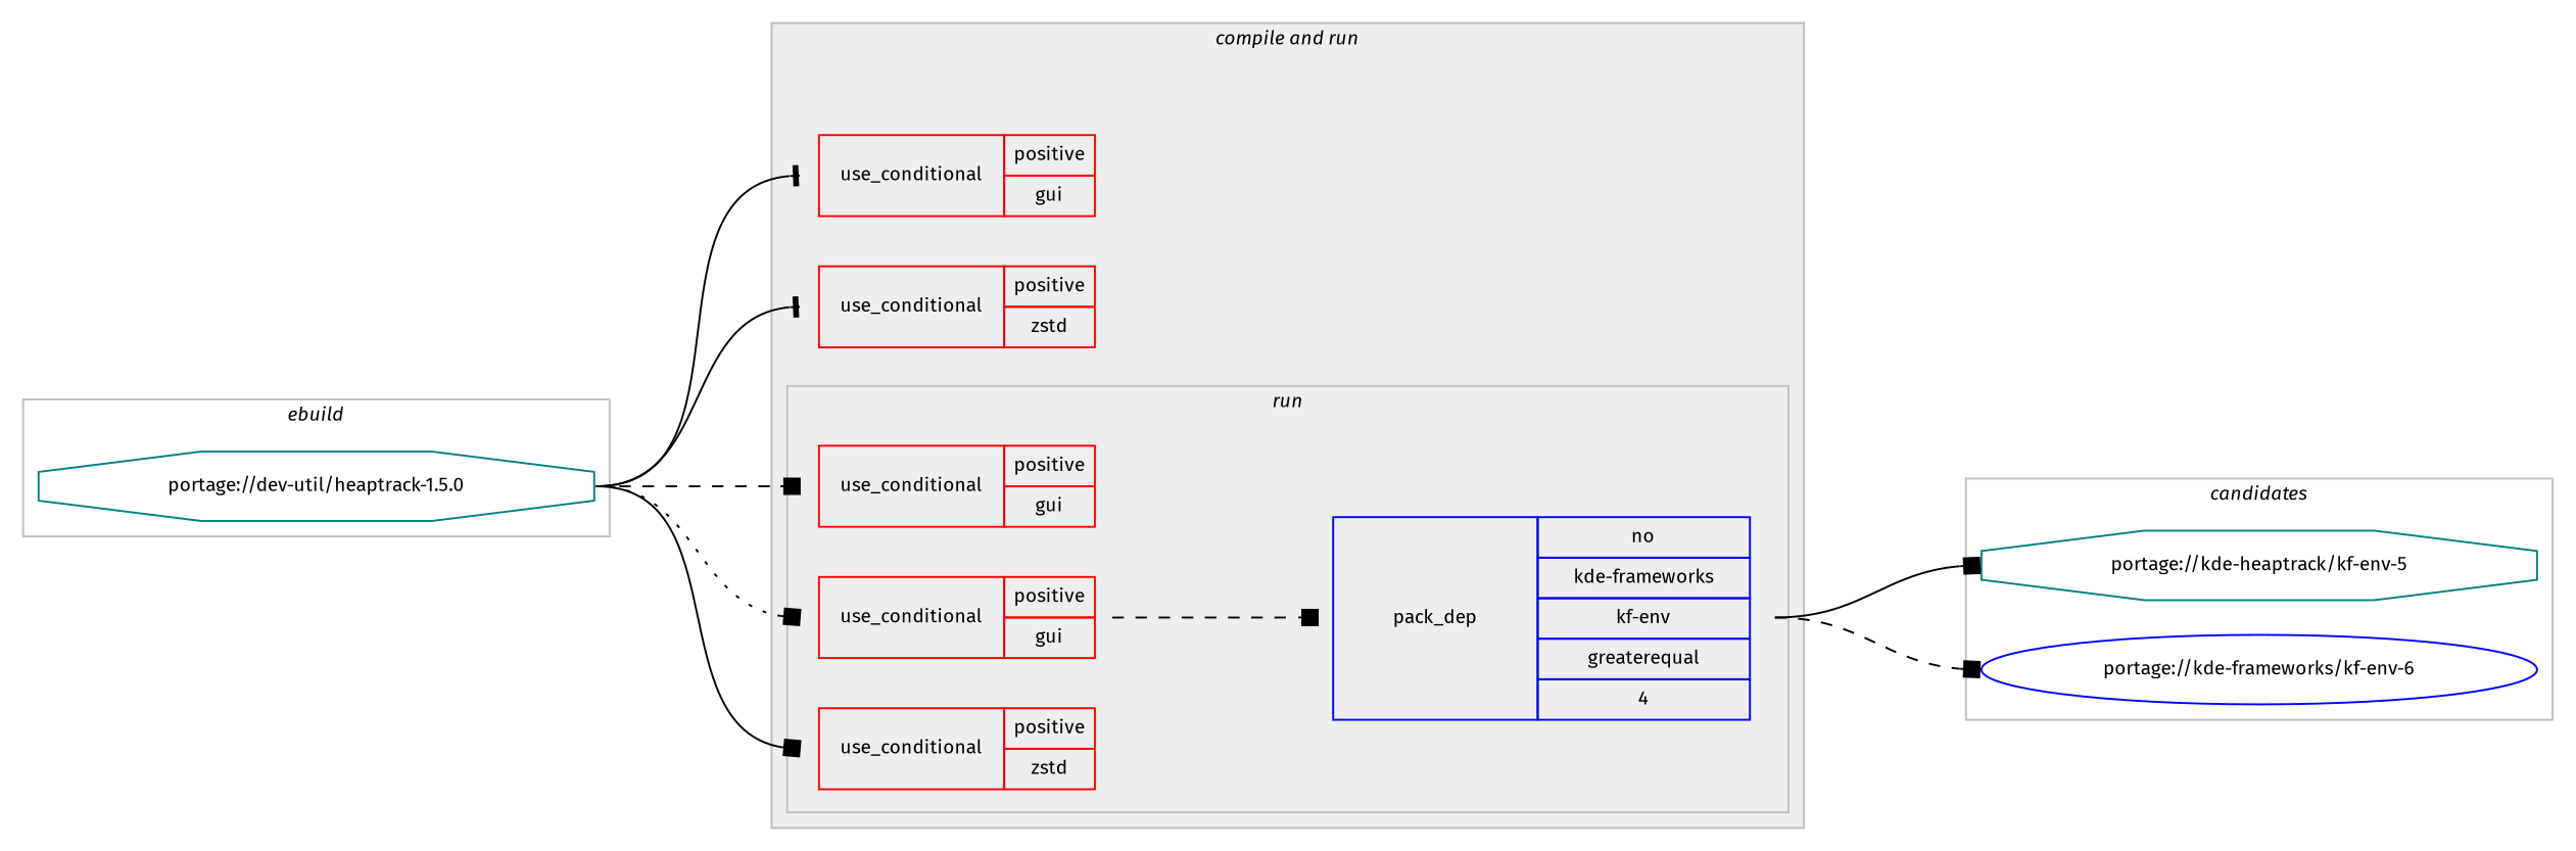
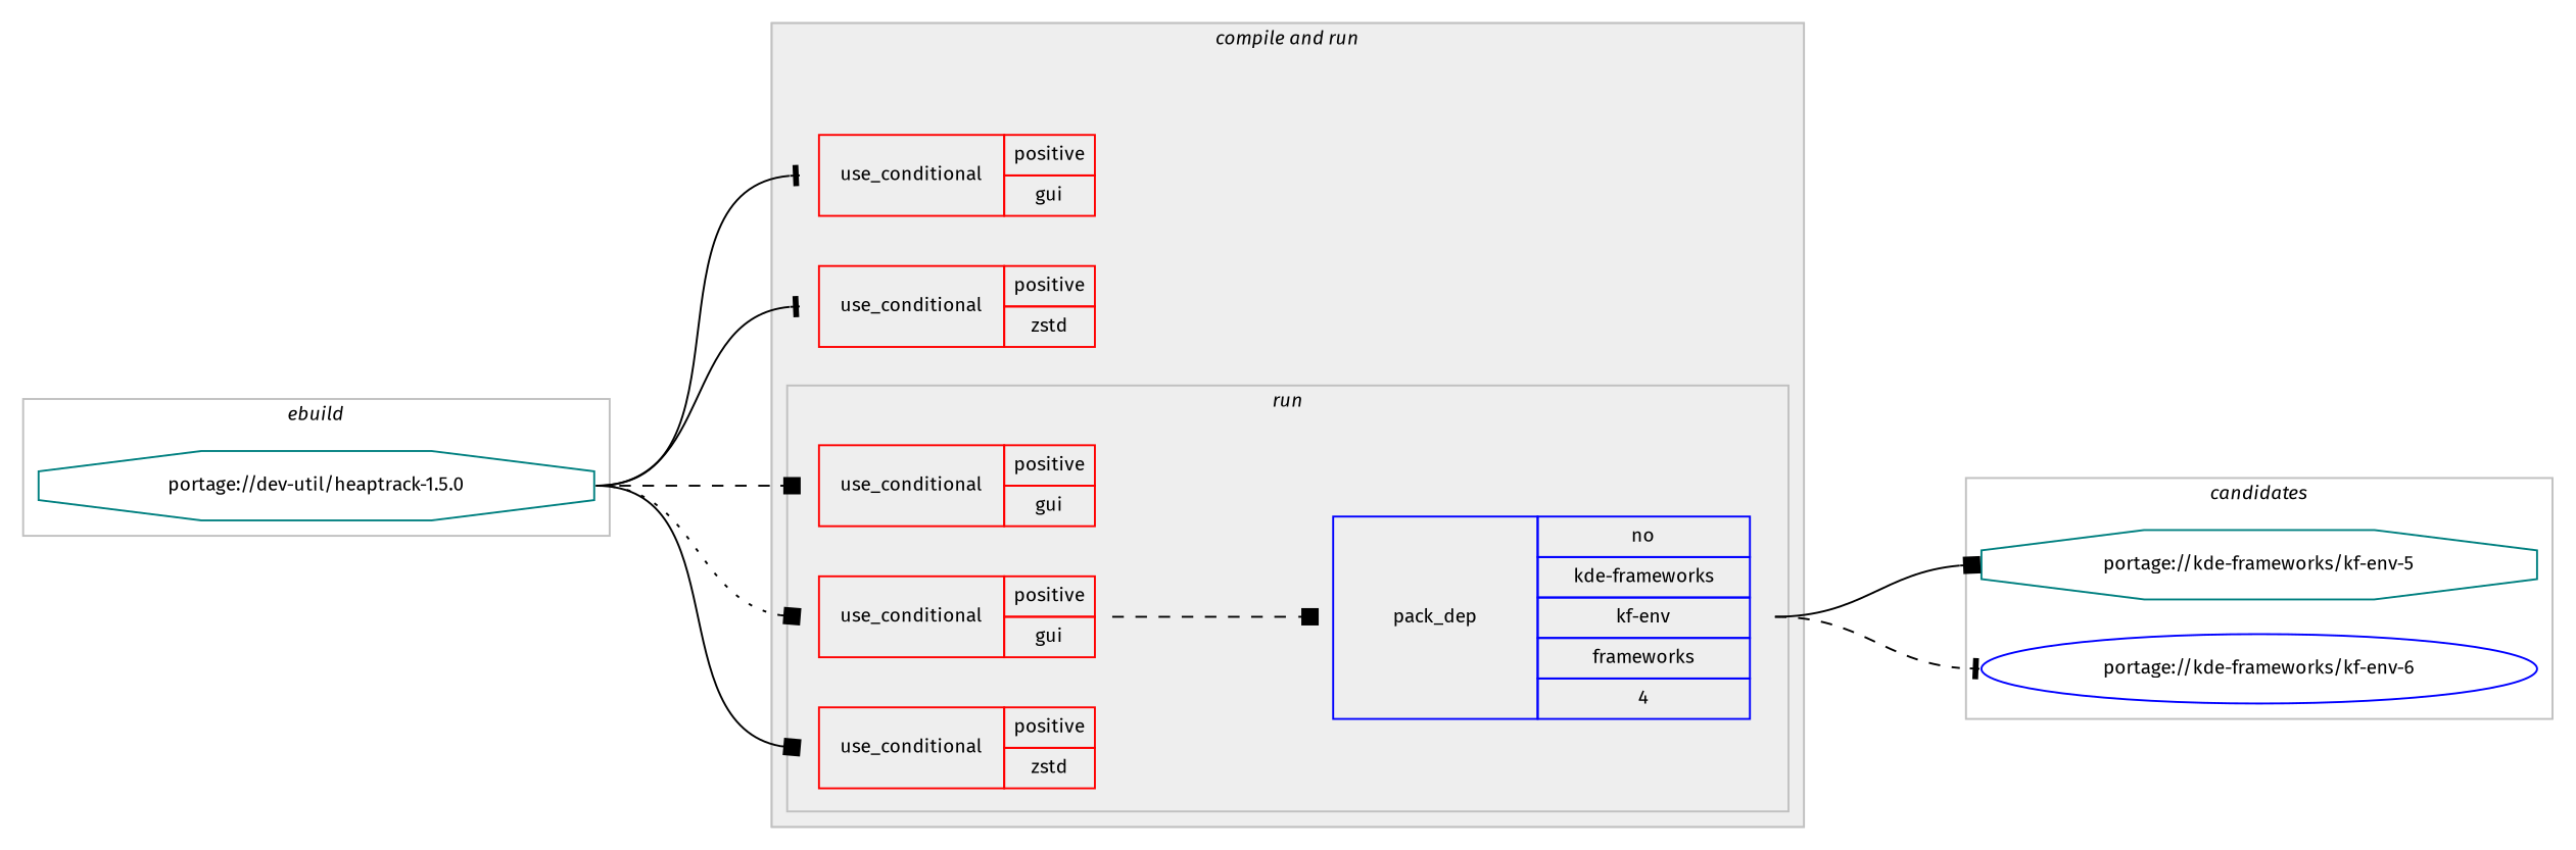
  digraph {
    compound=true
    concentrate=true
    fontname="Fira Sans"
    fontsize=10
    newrank=true
    rankdir=LR
    ranksep=1.5
    node [color=red fontname="Fira Sans" fontsize=10 shape=none]
    edge [arrowhead=box fontname="Fira Sans" headport=w style=solid tailport=e weight=20]
    n1 [color=teal label="portage://dev-util/heaptrack-1.5.0" shape=octagon width=4]
    n2 [label=<<TABLE BORDER="0" CELLBORDER="1" CELLSPACING="0" CELLPADDING="4"><TR><TD ROWSPAN="3" CELLPADDING="10">use_conditional</TD></TR><TR><TD>positive</TD></TR><TR><TD>gui</TD></TR></TABLE>>]
    n3 [label=<<TABLE BORDER="0" CELLBORDER="1" CELLSPACING="0" CELLPADDING="4"><TR><TD ROWSPAN="3" CELLPADDING="10">use_conditional</TD></TR><TR><TD>positive</TD></TR><TR><TD>zstd</TD></TR></TABLE>>]
    n4 [label=<<TABLE BORDER="0" CELLBORDER="1" CELLSPACING="0" CELLPADDING="4"><TR><TD ROWSPAN="3" CELLPADDING="10">use_conditional</TD></TR><TR><TD>positive</TD></TR><TR><TD>gui</TD></TR></TABLE>>]
-   n5 [color=blue label=<<TABLE BORDER="0" CELLBORDER="1" CELLSPACING="0" CELLPADDING="4" WIDTH="220"><TR><TD ROWSPAN="6" CELLPADDING="30">pack_dep</TD></TR><TR><TD WIDTH="110">no</TD></TR><TR><TD>kde-frameworks</TD></TR><TR><TD>kf-env</TD></TR><TR><TD>greaterequal</TD></TR><TR><TD>4</TD></TR></TABLE>>]
+   n5 [color=blue label=<<TABLE BORDER="0" CELLBORDER="1" CELLSPACING="0" CELLPADDING="4" WIDTH="220"><TR><TD ROWSPAN="6" CELLPADDING="30">pack_dep</TD></TR><TR><TD WIDTH="110">no</TD></TR><TR><TD>kde-frameworks</TD></TR><TR><TD>kf-env</TD></TR><TR><TD>frameworks</TD></TR><TR><TD>4</TD></TR></TABLE>>]
    n6 [label=<<TABLE BORDER="0" CELLBORDER="1" CELLSPACING="0" CELLPADDING="4"><TR><TD ROWSPAN="3" CELLPADDING="10">use_conditional</TD></TR><TR><TD>positive</TD></TR><TR><TD>gui</TD></TR></TABLE>>]
    n7 [label=<<TABLE BORDER="0" CELLBORDER="1" CELLSPACING="0" CELLPADDING="4"><TR><TD ROWSPAN="3" CELLPADDING="10">use_conditional</TD></TR><TR><TD>positive</TD></TR><TR><TD>zstd</TD></TR></TABLE>>]
-   n8 [color=teal label="portage://kde-heaptrack/kf-env-5" shape=octagon width=4]
+   n8 [color=teal label="portage://kde-frameworks/kf-env-5" shape=octagon width=4]
    n9 [color=blue label="portage://kde-frameworks/kf-env-6" shape=ellipse width=4]
    subgraph cluster_1 {
      color=gray
      label=<<i>ebuild</i>>
      rank=same
      n1
    }
    subgraph cluster_2 {
      color=gray
      label=<<i>dependencies</i>>
      subgraph cluster_3 {
        color=gray
        fillcolor="#eeeeee"
        label=<<i>compile</i>>
        style=filled
        subgraph sub_4 {
          color=gray
          fillcolor="#eeeeee"
          label=<<i>compile</i>>
          style=filled
          n2
        }
        subgraph sub_5 {
          color=gray
          fillcolor="#eeeeee"
          label=<<i>compile</i>>
          style=filled
          n3
        }
      }
      subgraph cluster_6 {
        color=gray
        fillcolor="#eeeeee"
        label=<<i>compile and run</i>>
        style=filled
      }
      subgraph cluster_7 {
        color=gray
        fillcolor="#eeeeee"
        label=<<i>run</i>>
        style=filled
        subgraph sub_8 {
          color=gray
          fillcolor="#eeeeee"
          label=<<i>run</i>>
          style=filled
          n4
        }
        subgraph sub_9 {
          color=gray
          fillcolor="#eeeeee"
          label=<<i>run</i>>
          style=filled
          n6
          subgraph sub_10 {
            color=gray
            fillcolor="#eeeeee"
            label=<<i>run</i>>
            style=filled
            n5
          }
        }
        subgraph sub_11 {
          color=gray
          fillcolor="#eeeeee"
          label=<<i>run</i>>
          style=filled
          n7
        }
      }
    }
    subgraph cluster_12 {
      color=gray
      label=<<i>candidates</i>>
      rank=same
      subgraph sub_13 {
        color=black
        label=<<i>candidates</i>>
        nodesep=1
        rank=same
        n8
        n9
      }
    }
    n1 -> n2 [arrowhead=tee]
    n1 -> n3 [arrowhead=tee]
    n1 -> n4 [style=dashed]
    n1 -> n6 [style=dotted]
    n1 -> n7
    n5 -> n8 [weight=100]
-   n5 -> n9 [style=dashed weight=100]
+   n5 -> n9 [arrowhead=tee style=dashed weight=100]
    n6 -> n5 [style=dashed]
  }
